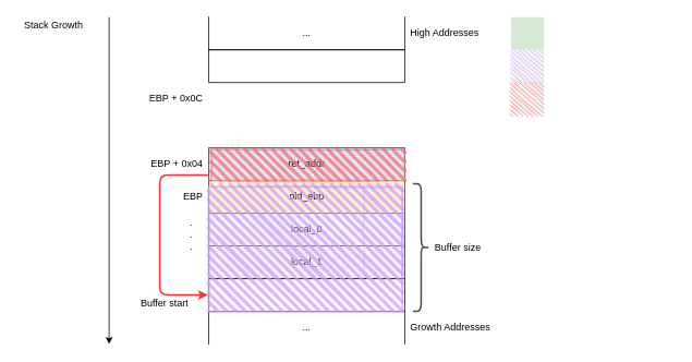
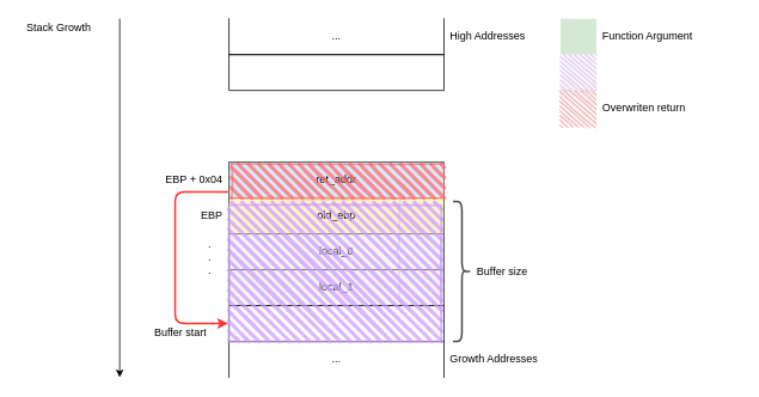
  <mxCell id="0" />
  <mxCell id="1" parent="0" />
  <mxCell id="2" value="" style="shape=table;html=1;whiteSpace=wrap;startSize=0;container=1;collapsible=0;childLayout=tableLayout;strokeColor=none;" parent="1" vertex="1"><mxGeometry x="135" y="20" width="480" height="400" as="geometry" /></mxCell>
  <mxCell id="3" style="shape=partialRectangle;html=1;whiteSpace=wrap;collapsible=0;dropTarget=0;pointerEvents=0;fillColor=none;top=0;left=0;bottom=0;right=0;points=[[0,0.5],[1,0.5]];portConstraint=eastwest;" parent="2" vertex="1"><mxGeometry width="480" height="40" as="geometry" /></mxCell>
  <mxCell id="4" style="shape=partialRectangle;html=1;whiteSpace=wrap;connectable=0;fillColor=none;top=0;left=0;bottom=0;right=0;overflow=hidden;spacingRight=5;align=right;" parent="3" vertex="1"><mxGeometry width="120" height="40" as="geometry" /></mxCell>
  <mxCell id="5" value="..." style="shape=partialRectangle;html=1;whiteSpace=wrap;connectable=0;fillColor=none;top=0;left=1;bottom=1;right=1;overflow=hidden;" parent="3" vertex="1"><mxGeometry x="120" width="240" height="40" as="geometry" /></mxCell>
  <mxCell id="6" value="High Addresses" style="shape=partialRectangle;html=1;whiteSpace=wrap;connectable=0;fillColor=none;top=0;left=0;bottom=0;right=0;overflow=hidden;align=left;spacingLeft=5;" parent="3" vertex="1"><mxGeometry x="360" width="120" height="40" as="geometry" /></mxCell>
  <mxCell id="7" style="shape=partialRectangle;html=1;whiteSpace=wrap;collapsible=0;dropTarget=0;pointerEvents=0;fillColor=none;top=0;left=0;bottom=0;right=0;points=[[0,0.5],[1,0.5]];portConstraint=eastwest;" parent="2" vertex="1"><mxGeometry y="40" width="480" height="40" as="geometry" /></mxCell>
  <mxCell id="8" style="shape=partialRectangle;html=1;whiteSpace=wrap;connectable=0;fillColor=none;top=0;left=0;bottom=0;right=0;overflow=hidden;spacingRight=5;align=right;" parent="7" vertex="1"><mxGeometry width="120" height="40" as="geometry" /></mxCell>
  <mxCell id="9" style="shape=partialRectangle;html=1;whiteSpace=wrap;connectable=0;fillColor=none;top=1;left=1;bottom=1;right=1;overflow=hidden;" parent="7" vertex="1"><mxGeometry x="120" width="240" height="40" as="geometry" /></mxCell>
  <mxCell id="10" style="shape=partialRectangle;html=1;whiteSpace=wrap;connectable=0;fillColor=none;top=0;left=0;bottom=0;right=0;overflow=hidden;align=left;spacingLeft=5;" parent="7" vertex="1"><mxGeometry x="360" width="120" height="40" as="geometry" /></mxCell>
  <mxCell id="11" style="shape=partialRectangle;html=1;whiteSpace=wrap;collapsible=0;dropTarget=0;pointerEvents=0;fillColor=none;top=0;left=0;bottom=0;right=0;points=[[0,0.5],[1,0.5]];portConstraint=eastwest;" parent="2" vertex="1"><mxGeometry y="80" width="480" height="40" as="geometry" /></mxCell>
- <mxCell id="12" value="EBP + 0x0C" style="shape=partialRectangle;html=1;whiteSpace=wrap;connectable=0;fillColor=none;top=0;left=0;bottom=0;right=0;overflow=hidden;spacingRight=5;align=right;" parent="11" vertex="1"><mxGeometry width="120" height="40" as="geometry" /></mxCell>
  <mxCell id="13" style="shape=partialRectangle;html=1;whiteSpace=wrap;connectable=0;fillColor=none;top=0;left=0;bottom=0;right=0;overflow=hidden;align=left;spacingLeft=5;" parent="11" vertex="1"><mxGeometry x="360" width="120" height="40" as="geometry" /></mxCell>
  <mxCell id="14" style="shape=partialRectangle;html=1;whiteSpace=wrap;collapsible=0;dropTarget=0;pointerEvents=0;fillColor=none;top=0;left=0;bottom=0;right=0;points=[[0,0.5],[1,0.5]];portConstraint=eastwest;" parent="2" vertex="1"><mxGeometry y="120" width="480" height="40" as="geometry" /></mxCell>
  <mxCell id="15" style="shape=partialRectangle;html=1;whiteSpace=wrap;connectable=0;fillColor=none;top=0;left=0;bottom=0;right=0;overflow=hidden;align=left;spacingLeft=5;" parent="14" vertex="1"><mxGeometry x="360" width="120" height="40" as="geometry" /></mxCell>
  <mxCell id="16" style="shape=partialRectangle;html=1;whiteSpace=wrap;collapsible=0;dropTarget=0;pointerEvents=0;fillColor=none;top=0;left=0;bottom=0;right=0;points=[[0,0.5],[1,0.5]];portConstraint=eastwest;" parent="2" vertex="1"><mxGeometry y="160" width="480" height="40" as="geometry" /></mxCell>
  <mxCell id="17" value="EBP + 0x04" style="shape=partialRectangle;html=1;whiteSpace=wrap;connectable=0;fillColor=none;top=0;left=0;bottom=0;right=0;overflow=hidden;spacingRight=5;align=right;" parent="16" vertex="1"><mxGeometry width="120" height="40" as="geometry" /></mxCell>
  <mxCell id="18" value="ret_addr" style="shape=partialRectangle;html=1;whiteSpace=wrap;connectable=0;top=1;left=1;bottom=1;right=1;overflow=hidden;fillColor=#dae8fc;strokeColor=#6c8ebf;" parent="16" vertex="1"><mxGeometry x="120" width="240" height="40" as="geometry" /></mxCell>
  <mxCell id="19" style="shape=partialRectangle;html=1;whiteSpace=wrap;connectable=0;fillColor=none;top=0;left=0;bottom=0;right=0;overflow=hidden;align=left;spacingLeft=5;" parent="16" vertex="1"><mxGeometry x="360" width="120" height="40" as="geometry" /></mxCell>
  <mxCell id="20" style="shape=partialRectangle;html=1;whiteSpace=wrap;collapsible=0;dropTarget=0;pointerEvents=0;fillColor=none;top=0;left=0;bottom=0;right=0;points=[[0,0.5],[1,0.5]];portConstraint=eastwest;" parent="2" vertex="1"><mxGeometry y="200" width="480" height="40" as="geometry" /></mxCell>
  <mxCell id="21" value="EBP" style="shape=partialRectangle;html=1;whiteSpace=wrap;connectable=0;fillColor=none;top=0;left=0;bottom=0;right=0;overflow=hidden;spacingRight=5;align=right;" parent="20" vertex="1"><mxGeometry width="120" height="40" as="geometry" /></mxCell>
  <mxCell id="22" value="old_ebp" style="shape=partialRectangle;html=1;whiteSpace=wrap;connectable=0;fillColor=#fff2cc;top=1;left=1;bottom=1;right=1;overflow=hidden;strokeColor=#d6b656;" parent="20" vertex="1"><mxGeometry x="120" width="240" height="40" as="geometry" /></mxCell>
  <mxCell id="23" style="shape=partialRectangle;html=1;whiteSpace=wrap;connectable=0;fillColor=none;top=0;left=0;bottom=0;right=0;overflow=hidden;align=left;spacingLeft=5;" parent="20" vertex="1"><mxGeometry x="360" width="120" height="40" as="geometry" /></mxCell>
  <mxCell id="24" style="shape=partialRectangle;html=1;whiteSpace=wrap;collapsible=0;dropTarget=0;pointerEvents=0;fillColor=none;top=0;left=0;bottom=0;right=0;points=[[0,0.5],[1,0.5]];portConstraint=eastwest;" parent="2" vertex="1"><mxGeometry y="240" width="480" height="40" as="geometry" /></mxCell>
  <mxCell id="25" value="" style="shape=partialRectangle;html=1;whiteSpace=wrap;connectable=0;fillColor=none;top=0;left=0;bottom=0;right=0;overflow=hidden;spacingRight=5;align=right;" parent="24" vertex="1"><mxGeometry width="120" height="40" as="geometry" /></mxCell>
  <mxCell id="26" value="local_0" style="shape=partialRectangle;html=1;whiteSpace=wrap;connectable=0;fillColor=#f5f5f5;top=1;left=1;bottom=1;right=1;overflow=hidden;strokeColor=#666666;fontColor=#333333;" parent="24" vertex="1"><mxGeometry x="120" width="240" height="40" as="geometry" /></mxCell>
  <mxCell id="27" style="shape=partialRectangle;html=1;whiteSpace=wrap;connectable=0;fillColor=none;top=0;left=0;bottom=0;right=0;overflow=hidden;align=left;spacingLeft=5;" parent="24" vertex="1"><mxGeometry x="360" width="120" height="40" as="geometry" /></mxCell>
  <mxCell id="28" style="shape=partialRectangle;html=1;whiteSpace=wrap;collapsible=0;dropTarget=0;pointerEvents=0;fillColor=none;top=0;left=0;bottom=0;right=0;points=[[0,0.5],[1,0.5]];portConstraint=eastwest;" parent="2" vertex="1"><mxGeometry y="280" width="480" height="40" as="geometry" /></mxCell>
  <mxCell id="29" value="" style="shape=partialRectangle;html=1;whiteSpace=wrap;connectable=0;fillColor=none;top=0;left=0;bottom=0;right=0;overflow=hidden;spacingRight=5;align=right;" parent="28" vertex="1"><mxGeometry width="120" height="40" as="geometry" /></mxCell>
  <mxCell id="30" value="local_1" style="shape=partialRectangle;html=1;whiteSpace=wrap;connectable=0;fillColor=#f5f5f5;top=1;left=1;bottom=1;right=1;overflow=hidden;strokeColor=#666666;fontColor=#333333;" parent="28" vertex="1"><mxGeometry x="120" width="240" height="40" as="geometry" /></mxCell>
  <mxCell id="31" style="shape=partialRectangle;html=1;whiteSpace=wrap;connectable=0;fillColor=none;top=0;left=0;bottom=0;right=0;overflow=hidden;align=left;spacingLeft=5;" parent="28" vertex="1"><mxGeometry x="360" width="120" height="40" as="geometry" /></mxCell>
  <mxCell id="32" style="shape=partialRectangle;html=1;whiteSpace=wrap;collapsible=0;dropTarget=0;pointerEvents=0;fillColor=none;top=0;left=0;bottom=0;right=0;points=[[0,0.5],[1,0.5]];portConstraint=eastwest;" parent="2" vertex="1"><mxGeometry y="320" width="480" height="40" as="geometry" /></mxCell>
  <mxCell id="33" style="shape=partialRectangle;html=1;whiteSpace=wrap;connectable=0;fillColor=none;top=0;left=0;bottom=0;right=0;overflow=hidden;spacingRight=5;align=right;" parent="32" vertex="1"><mxGeometry width="120" height="40" as="geometry" /></mxCell>
  <mxCell id="34" style="shape=partialRectangle;html=1;whiteSpace=wrap;connectable=0;fillColor=none;top=1;left=1;bottom=1;right=1;overflow=hidden;" parent="32" vertex="1"><mxGeometry x="120" width="240" height="40" as="geometry" /></mxCell>
  <mxCell id="35" style="shape=partialRectangle;html=1;whiteSpace=wrap;connectable=0;fillColor=none;top=0;left=0;bottom=0;right=0;overflow=hidden;align=left;spacingLeft=5;" parent="32" vertex="1"><mxGeometry x="360" width="120" height="40" as="geometry" /></mxCell>
  <mxCell id="36" style="shape=partialRectangle;html=1;whiteSpace=wrap;collapsible=0;dropTarget=0;pointerEvents=0;fillColor=none;top=0;left=0;bottom=0;right=0;points=[[0,0.5],[1,0.5]];portConstraint=eastwest;" parent="2" vertex="1"><mxGeometry y="360" width="480" height="40" as="geometry" /></mxCell>
  <mxCell id="37" style="shape=partialRectangle;html=1;whiteSpace=wrap;connectable=0;fillColor=none;top=0;left=0;bottom=0;right=0;overflow=hidden;spacingRight=5;align=right;" parent="36" vertex="1"><mxGeometry width="120" height="40" as="geometry" /></mxCell>
  <mxCell id="38" value="..." style="shape=partialRectangle;html=1;whiteSpace=wrap;connectable=0;fillColor=none;top=1;left=1;bottom=0;right=1;overflow=hidden;" parent="36" vertex="1"><mxGeometry x="120" width="240" height="40" as="geometry" /></mxCell>
  <mxCell id="39" value="Growth Addresses" style="shape=partialRectangle;html=1;whiteSpace=wrap;connectable=0;fillColor=none;top=0;left=0;bottom=0;right=0;overflow=hidden;align=left;spacingLeft=5;" parent="36" vertex="1"><mxGeometry x="360" width="120" height="40" as="geometry" /></mxCell>
  <mxCell id="40" value="" style="endArrow=classic;html=1;exitX=-0.004;exitY=0;exitDx=0;exitDy=0;exitPerimeter=0;entryX=-0.004;entryY=1;entryDx=0;entryDy=0;entryPerimeter=0;" parent="2" source="3" target="36" edge="1"><mxGeometry width="50" height="50" relative="1" as="geometry"><mxPoint x="-10" as="sourcePoint" /><mxPoint x="-10" y="280" as="targetPoint" /></mxGeometry></mxCell>
  <mxCell id="41" value="" style="shape=table;html=1;whiteSpace=wrap;startSize=0;container=1;collapsible=0;childLayout=tableLayout;strokeColor=none;" parent="1" vertex="1"><mxGeometry x="625" y="20" width="200" height="120" as="geometry" /></mxCell>
  <mxCell id="42" value="" style="shape=partialRectangle;html=1;whiteSpace=wrap;collapsible=0;dropTarget=0;pointerEvents=0;fillColor=none;top=0;left=0;bottom=0;right=0;points=[[0,0.5],[1,0.5]];portConstraint=eastwest;" parent="41" vertex="1"><mxGeometry width="200" height="40" as="geometry" /></mxCell>
  <mxCell id="43" value="" style="shape=partialRectangle;html=1;whiteSpace=wrap;connectable=0;fillColor=#d5e8d4;top=0;left=0;bottom=0;right=0;overflow=hidden;strokeColor=#82b366;" parent="42" vertex="1"><mxGeometry width="40" height="40" as="geometry" /></mxCell>
+ <mxCell id="44" value="&lt;div&gt;Function Argument&lt;/div&gt;" style="shape=partialRectangle;html=1;whiteSpace=wrap;connectable=0;fillColor=none;top=0;left=0;bottom=0;right=0;overflow=hidden;strokeColor=none;align=left;spacingLeft=5;" parent="42" vertex="1"><mxGeometry x="40" width="160" height="40" as="geometry" /></mxCell>
  <mxCell id="45" style="shape=partialRectangle;html=1;whiteSpace=wrap;collapsible=0;dropTarget=0;pointerEvents=0;fillColor=none;top=0;left=0;bottom=0;right=0;points=[[0,0.5],[1,0.5]];portConstraint=eastwest;" vertex="1" parent="41"><mxGeometry y="40" width="200" height="40" as="geometry" /></mxCell>
  <mxCell id="46" style="shape=partialRectangle;html=1;whiteSpace=wrap;connectable=0;fillColor=#f5f5f5;top=0;left=0;bottom=0;right=0;overflow=hidden;strokeColor=#666666;fontColor=#333333;" vertex="1" parent="45"><mxGeometry width="40" height="40" as="geometry" /></mxCell>
  <mxCell id="47" style="shape=partialRectangle;html=1;whiteSpace=wrap;connectable=0;fillColor=none;top=0;left=0;bottom=0;right=0;overflow=hidden;strokeColor=none;align=left;spacingLeft=5;" vertex="1" parent="45"><mxGeometry x="40" width="160" height="40" as="geometry" /></mxCell>
  <mxCell id="48" style="shape=partialRectangle;html=1;whiteSpace=wrap;collapsible=0;dropTarget=0;pointerEvents=0;fillColor=none;top=0;left=0;bottom=0;right=0;points=[[0,0.5],[1,0.5]];portConstraint=eastwest;" vertex="1" parent="41"><mxGeometry y="80" width="200" height="40" as="geometry" /></mxCell>
  <mxCell id="49" value="" style="shape=partialRectangle;html=1;whiteSpace=wrap;connectable=0;fillColor=#f5f5f5;top=0;left=0;bottom=0;right=0;overflow=hidden;strokeColor=#666666;fontColor=#333333;" vertex="1" parent="48"><mxGeometry width="40" height="40" as="geometry" /></mxCell>
  <mxCell id="50" style="shape=partialRectangle;html=1;whiteSpace=wrap;connectable=0;fillColor=none;top=0;left=0;bottom=0;right=0;overflow=hidden;strokeColor=none;align=left;spacingLeft=5;" vertex="1" parent="48"><mxGeometry x="40" width="160" height="40" as="geometry" /></mxCell>
  <mxCell id="51" value="Stack Growth" style="text;html=1;align=center;verticalAlign=middle;resizable=0;points=[];autosize=1;" parent="1" vertex="1"><mxGeometry x="20" y="20" width="90" height="20" as="geometry" /></mxCell>
  <mxCell id="52" value="" style="swimlane;startSize=0;swimlaneFillColor=none;glass=0;swimlaneLine=1;sketch=0;shadow=0;rounded=0;fillColor=#6d8764;strokeColor=#3A5431;fontColor=#ffffff;" vertex="1" parent="1"><mxGeometry x="255" y="180" width="240" height="200" as="geometry" /></mxCell>
  <mxCell id="53" value="" style="rounded=0;whiteSpace=wrap;html=1;strokeWidth=2;fillWeight=4;hachureGap=8;hachureAngle=45;sketch=1;shadow=0;glass=0;opacity=70;fillColor=#CC99FF;strokeColor=#CC99FF;" vertex="1" parent="1"><mxGeometry x="255" y="228" width="237" height="152" as="geometry" /></mxCell>
  <mxCell id="54" style="shape=partialRectangle;html=1;whiteSpace=wrap;connectable=0;top=0;left=0;bottom=0;right=0;overflow=hidden;fontColor=#333333;sketch=1;strokeColor=#CC99FF;fillColor=#CC99FF;direction=south;" vertex="1" parent="1"><mxGeometry x="625" y="60" width="40" height="40" as="geometry" /></mxCell>
  <mxCell id="55" value="" style="shape=curlyBracket;whiteSpace=wrap;html=1;rounded=1;shadow=0;glass=0;sketch=1;fillWeight=3;hachureGap=3;jiggle=2;sketchStyle=comic;strokeColor=#CC99FF;fillColor=#CC99FF;gradientColor=none;opacity=70;" vertex="1" parent="1"><mxGeometry x="435" y="220" width="20" height="120" as="geometry" /></mxCell>
  <mxCell id="56" value="" style="shape=curlyBracket;whiteSpace=wrap;html=1;rounded=1;flipH=1;shadow=0;glass=0;sketch=0;fillWeight=3;hachureGap=3;jiggle=2;sketchStyle=comic;gradientColor=none;opacity=70;fillColor=#000000;strokeWidth=2;" vertex="1" parent="1"><mxGeometry x="505" y="224" width="20" height="156" as="geometry" /></mxCell>
  <mxCell id="57" value="&lt;div&gt;Buffer start&lt;br&gt;&lt;/div&gt;" style="shape=partialRectangle;html=1;whiteSpace=wrap;connectable=0;fillColor=none;top=0;left=0;bottom=0;right=0;overflow=hidden;strokeColor=none;align=left;spacingLeft=5;" vertex="1" parent="1"><mxGeometry x="165" y="350" width="160" height="40" as="geometry" /></mxCell>
  <mxCell id="58" value="&lt;div&gt;.&lt;/div&gt;&lt;div&gt;.&lt;/div&gt;&lt;div&gt;.&lt;br&gt;&lt;/div&gt;" style="shape=partialRectangle;html=1;whiteSpace=wrap;connectable=0;fillColor=none;top=0;left=0;bottom=0;right=0;overflow=hidden;strokeColor=none;align=left;spacingLeft=5;" vertex="1" parent="1"><mxGeometry x="225" y="248" width="20" height="75" as="geometry" /></mxCell>
  <mxCell id="59" value="" style="edgeStyle=segmentEdgeStyle;endArrow=classic;html=1;strokeColor=#FF3333;strokeWidth=2;" edge="1" parent="1"><mxGeometry width="50" height="50" relative="1" as="geometry"><mxPoint x="254" y="213" as="sourcePoint" /><mxPoint x="254" y="360" as="targetPoint" /><Array as="points"><mxPoint x="195" y="213" /><mxPoint x="195" y="360" /></Array></mxGeometry></mxCell>
  <mxCell id="60" value="" style="rounded=0;whiteSpace=wrap;html=1;strokeWidth=1;fillWeight=4;hachureGap=8;hachureAngle=45;sketch=1;shadow=0;glass=0;opacity=70;fillColor=#FF6666;strokeColor=#FF6666;" vertex="1" parent="1"><mxGeometry x="258" y="182" width="237" height="38" as="geometry" /></mxCell>
  <mxCell id="61" style="shape=partialRectangle;html=1;whiteSpace=wrap;connectable=0;top=0;left=0;bottom=0;right=0;overflow=hidden;fontColor=#333333;sketch=1;direction=south;strokeColor=#FF6666;fillColor=#FF6666;" vertex="1" parent="1"><mxGeometry x="625" y="100" width="40" height="40" as="geometry" /></mxCell>
+ <mxCell id="62" value="&lt;div&gt;Overwriten return&lt;br&gt;&lt;/div&gt;" style="shape=partialRectangle;html=1;whiteSpace=wrap;connectable=0;fillColor=none;top=0;left=0;bottom=0;right=0;overflow=hidden;strokeColor=none;align=left;spacingLeft=5;" vertex="1" parent="1"><mxGeometry x="665" y="100" width="160" height="40" as="geometry" /></mxCell>
  <mxCell id="63" value="&lt;div&gt;Buffer size&lt;br&gt;&lt;/div&gt;" style="shape=partialRectangle;html=1;whiteSpace=wrap;connectable=0;fillColor=none;top=0;left=0;bottom=0;right=0;overflow=hidden;strokeColor=none;align=left;spacingLeft=5;" vertex="1" parent="1"><mxGeometry x="525" y="282" width="160" height="40" as="geometry" /></mxCell>
